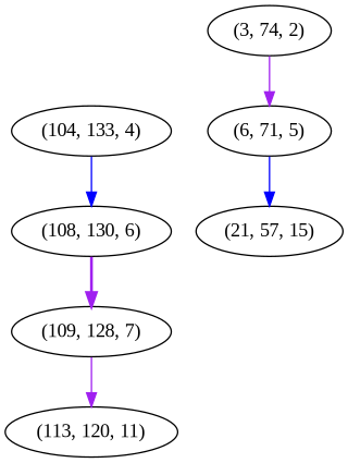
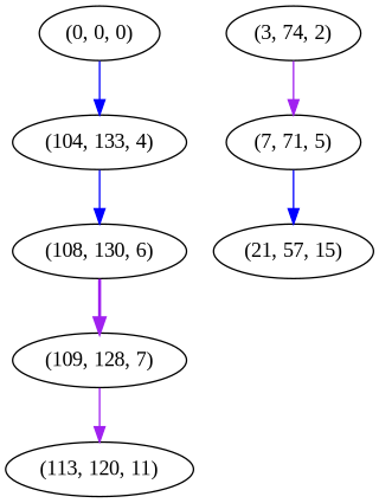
  digraph {
    fontname="Liberation Serif"
    node [fontname="Liberation Serif"]
    edge [color=blue fontname="Liberation Serif" style=solid]
+   "(0, 0, 0)"
    "(104, 133, 4)"
    "(3, 74, 2)"
-   "(7, 71, 5)" [label="(6, 71, 5)"]
+   "(7, 71, 5)"
    "(108, 130, 6)"
    "(21, 57, 15)"
    "(109, 128, 7)"
    n8 [label="(113, 120, 11)"]
+   "(0, 0, 0)" -> "(104, 133, 4)"
    "(104, 133, 4)" -> "(108, 130, 6)"
    "(3, 74, 2)" -> "(7, 71, 5)" [color=purple]
    "(7, 71, 5)" -> "(21, 57, 15)"
    "(108, 130, 6)" -> "(109, 128, 7)" [color=purple style=bold]
    "(109, 128, 7)" -> n8 [color=purple]
  }
